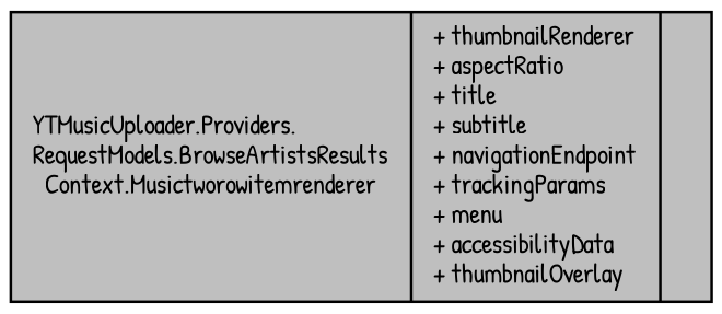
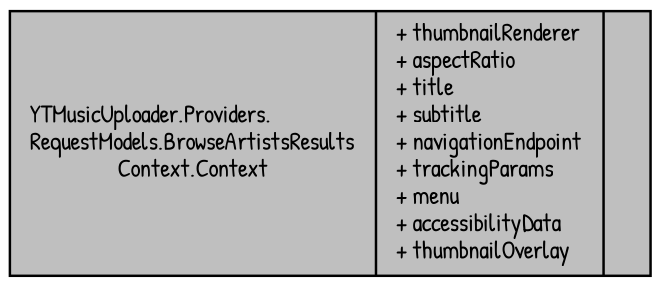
  digraph {
    rankdir=LR
    fontname="Patrick Hand"
-   n1 [color=black fillcolor=grey75 fontcolor=black fontname="Patrick Hand" fontsize=10 height=0.2 label="{YTMusicUploader.Providers.\lRequestModels.BrowseArtistsResults\lContext.Musictworowitemrenderer\n|+ thumbnailRenderer\l+ aspectRatio\l+ title\l+ subtitle\l+ navigationEndpoint\l+ trackingParams\l+ menu\l+ accessibilityData\l+ thumbnailOverlay\l|}" shape=record style=filled width=0.4]
+   n1 [color=black fillcolor=grey75 fontcolor=black fontname="Patrick Hand" fontsize=10 height=0.2 label="{YTMusicUploader.Providers.\lRequestModels.BrowseArtistsResults\lContext.Context\n|+ thumbnailRenderer\l+ aspectRatio\l+ title\l+ subtitle\l+ navigationEndpoint\l+ trackingParams\l+ menu\l+ accessibilityData\l+ thumbnailOverlay\l|}" shape=record style=filled width=0.4]
  }
